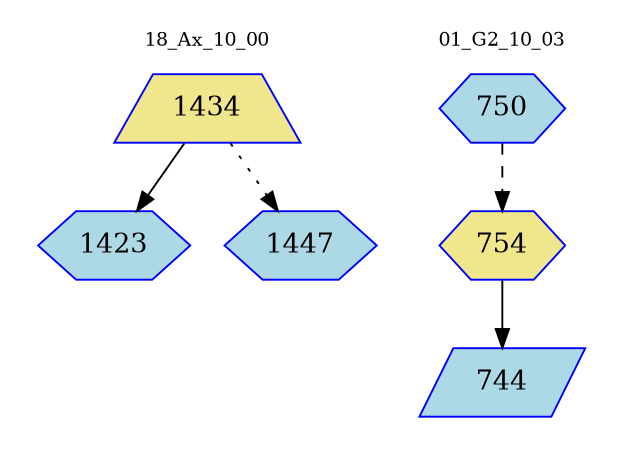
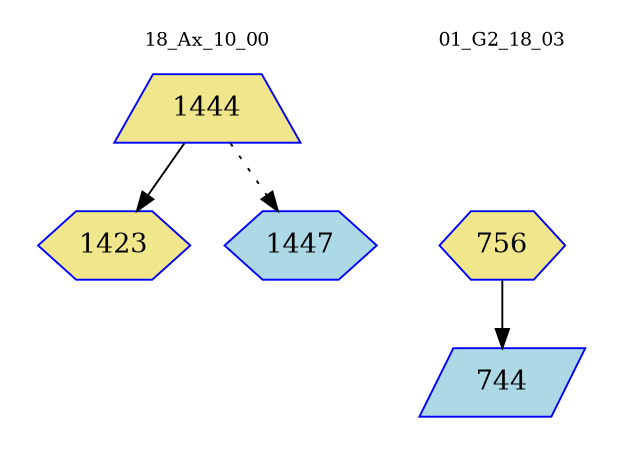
  digraph {
    node [color=blue fillcolor=khaki shape=hexagon style=filled]
    edge [color=black style=solid]
-   n1 [label=1434 shape=trapezium]
-   n2 [fillcolor=lightblue label=1423]
+   n1 [label=1444 shape=trapezium]
+   n2 [label=1423]
    n3 [fillcolor=lightblue label=1447]
-   n4 [fillcolor=lightblue label=750]
    n5 [fillcolor=lightblue label=744 shape=parallelogram]
-   n6 [label=754]
+   n6 [label=756]
    subgraph cluster_1 {
      color=white
      fontsize=10
      label="18_Ax_10_00"
      n1
      n2
      n3
    }
    subgraph cluster_2 {
      color=white
      fontsize=10
-     label="01_G2_10_03"
-     n4
+     label="01_G2_18_03"
      n5
      n6
    }
    n1 -> n2
    n1 -> n3 [style=dotted]
-   n4 -> n6 [style=dashed]
    n6 -> n5
  }
